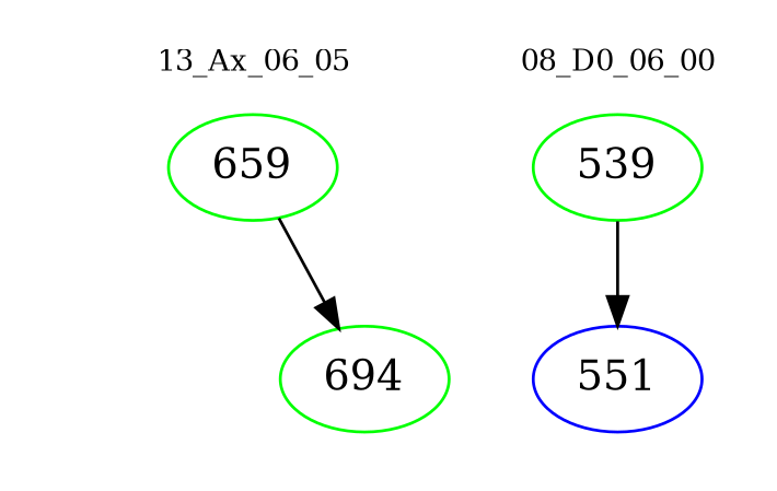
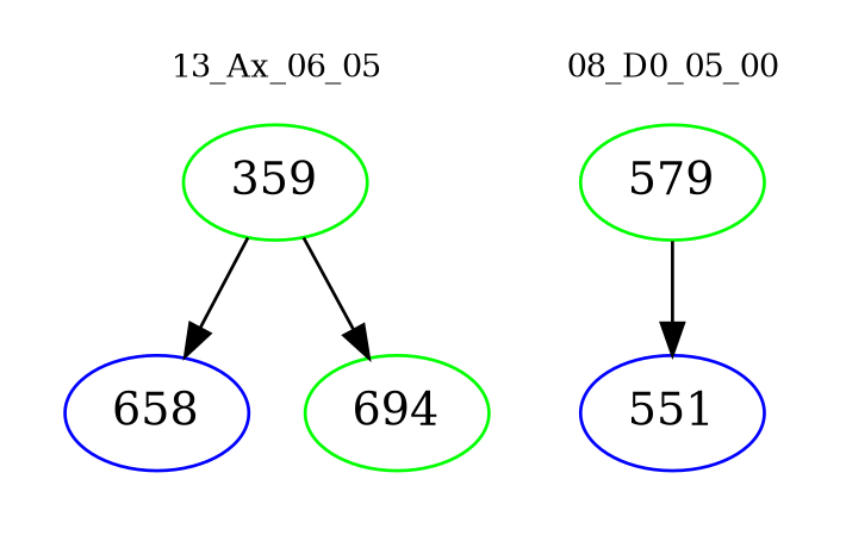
  digraph {
    node [color=green]
    edge [color=black]
-   n1 [label=659]
+   n1 [label=359]
+   n2 [color=blue label=658]
    n3 [label=694]
-   n4 [label=539]
+   n4 [label=579]
    n5 [color=blue label=551]
    subgraph cluster_1 {
      color=white
      fontsize=10
      label="13_Ax_06_05"
      n1
+     n2
      n3
    }
    subgraph cluster_2 {
      color=white
      fontsize=10
-     label="08_D0_06_00"
+     label="08_D0_05_00"
      n4
      n5
    }
+   n1 -> n2
    n1 -> n3
    n4 -> n5
  }
